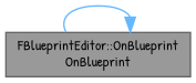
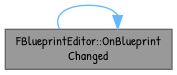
  digraph {
    rankdir=RL
    fontname="Patrick Hand"
-   n1 [color=gray40 fillcolor=grey60 fontcolor=black fontname="Patrick Hand" fontsize=10 height=0.2 label="FBlueprintEditor::OnBlueprint\lOnBlueprint" shape=box style=filled width=0.4]
+   n1 [color=gray40 fillcolor=grey60 fontcolor=black fontname="Patrick Hand" fontsize=10 height=0.2 label="FBlueprintEditor::OnBlueprint\lChanged" shape=box style=filled width=0.4]
    n1 -> n1 [color=steelblue1 dir=back fontname="Patrick Hand" fontsize=10 labelfontname=Helvetica labelfontsize=10 style=solid]
  }
